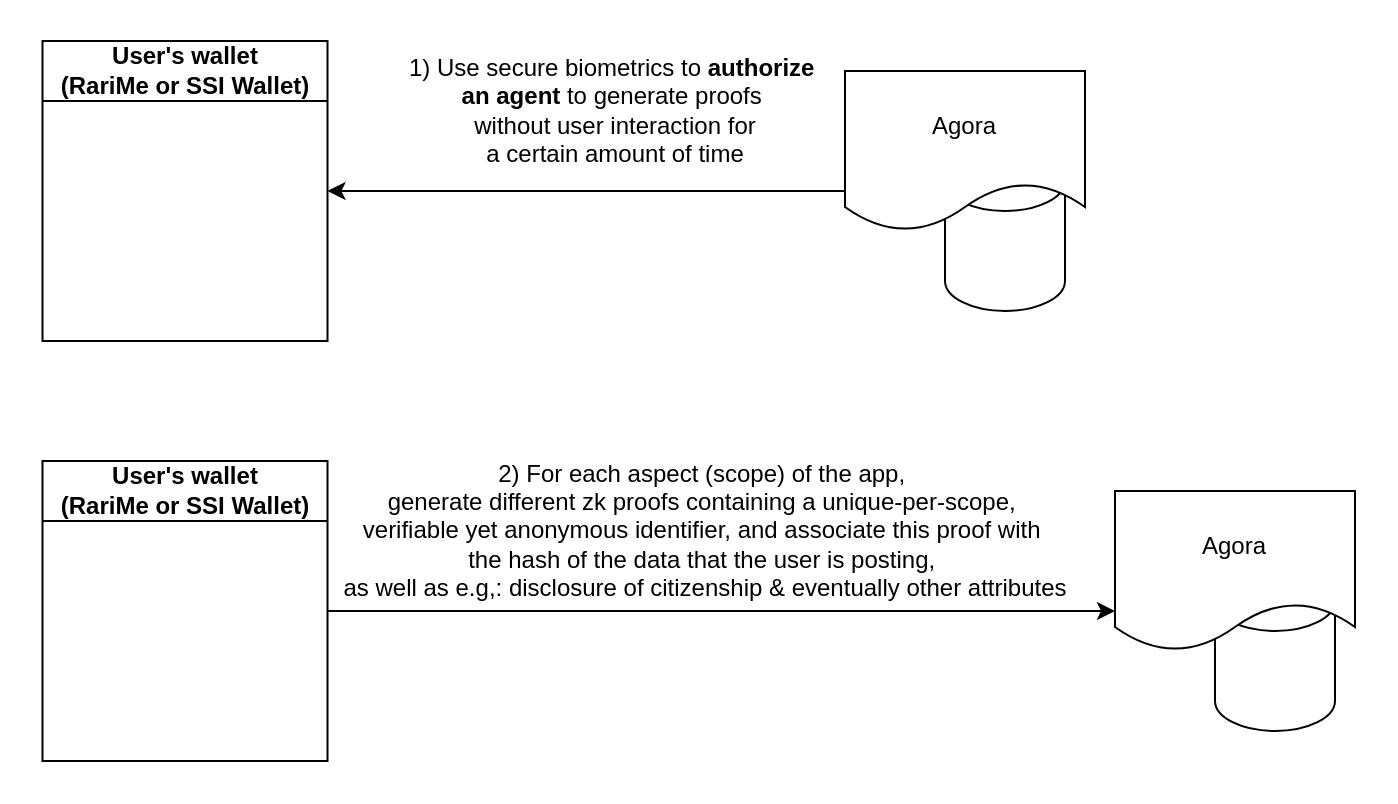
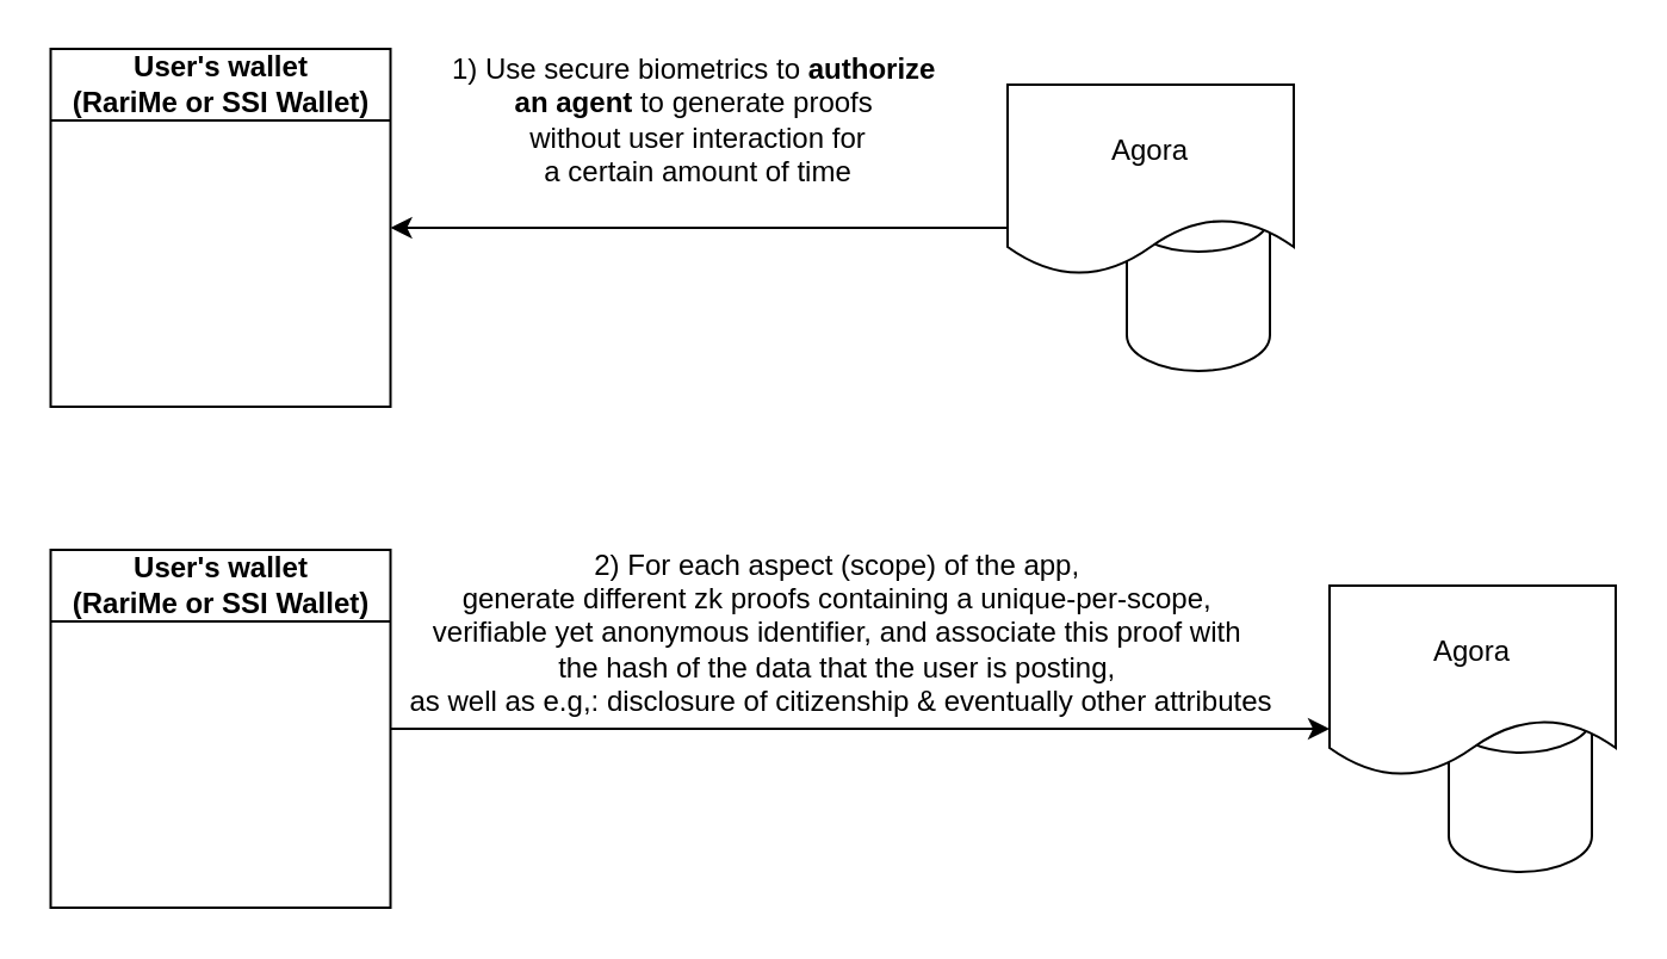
  <mxCell id="0" />
  <mxCell id="1" parent="0" />
  <mxCell id="2" value="User's wallet&lt;div&gt;(RariMe or SSI Wallet)&lt;/div&gt;" style="swimlane;whiteSpace=wrap;html=1;startSize=30;" vertex="1" parent="1"><mxGeometry x="20.75" y="20" width="142.5" height="150" as="geometry" /></mxCell>
  <mxCell id="3" style="edgeStyle=orthogonalEdgeStyle;rounded=0;orthogonalLoop=1;jettySize=auto;html=1;entryX=0;entryY=0.75;entryDx=0;entryDy=0;startArrow=classic;startFill=1;endArrow=none;endFill=0;" edge="1" parent="1" source="2" target="6"><mxGeometry relative="1" as="geometry" /></mxCell>
- <mxCell id="4" value="1) Use secure biometrics to&amp;nbsp;&lt;b&gt;authorize&lt;/b&gt;&amp;nbsp;&lt;div&gt;&lt;b&gt;an agent&lt;/b&gt;&amp;nbsp;to generate proofs&amp;nbsp;&lt;div&gt;without user interaction for&lt;/div&gt;&lt;/div&gt;&lt;div&gt;a certain amount of time&lt;/div&gt;" style="text;html=1;align=center;verticalAlign=middle;resizable=0;points=[];autosize=1;strokeColor=none;fillColor=none;" vertex="1" parent="1"><mxGeometry x="192" y="20" width="230" height="70" as="geometry" /></mxCell>
+ <mxCell id="4" value="1) Use secure biometrics to&amp;nbsp;&lt;b&gt;authorize&lt;/b&gt;&amp;nbsp;&lt;div&gt;&lt;b&gt;an agent&lt;/b&gt;&amp;nbsp;to generate proofs&amp;nbsp;&lt;div&gt;without user interaction for&lt;/div&gt;&lt;/div&gt;&lt;div&gt;a certain amount of time&lt;/div&gt;" style="text;html=1;align=center;verticalAlign=middle;resizable=0;points=[];autosize=1;strokeColor=none;fillColor=none;" vertex="1" parent="1"><mxGeometry x="177" y="15" width="230" height="70" as="geometry" /></mxCell>
  <mxCell id="5" value="" style="shape=cylinder3;whiteSpace=wrap;html=1;boundedLbl=1;backgroundOutline=1;size=15;" vertex="1" parent="1"><mxGeometry x="472" y="75" width="60" height="80" as="geometry" /></mxCell>
  <mxCell id="6" value="Agora" style="shape=document;whiteSpace=wrap;html=1;boundedLbl=1;" vertex="1" parent="1"><mxGeometry x="422" y="35" width="120" height="80" as="geometry" /></mxCell>
  <mxCell id="7" value="User's wallet&lt;div&gt;(RariMe or SSI Wallet)&lt;/div&gt;" style="swimlane;whiteSpace=wrap;html=1;startSize=30;" vertex="1" parent="1"><mxGeometry x="20.75" y="230" width="142.5" height="150" as="geometry" /></mxCell>
  <mxCell id="8" style="edgeStyle=orthogonalEdgeStyle;rounded=0;orthogonalLoop=1;jettySize=auto;html=1;entryX=0;entryY=0.75;entryDx=0;entryDy=0;startArrow=none;startFill=0;endArrow=classic;endFill=1;" edge="1" parent="1" source="7" target="11"><mxGeometry relative="1" as="geometry" /></mxCell>
  <mxCell id="9" value="2) For each aspect (scope) of the app,&amp;nbsp;&lt;div&gt;&lt;span style=&quot;background-color: initial;&quot;&gt;generate different zk proofs&amp;nbsp;&lt;/span&gt;&lt;span style=&quot;background-color: initial;&quot;&gt;containing&amp;nbsp;&lt;/span&gt;&lt;span style=&quot;background-color: initial;&quot;&gt;a&amp;nbsp;&lt;/span&gt;&lt;span style=&quot;background-color: initial;&quot;&gt;unique-per-scope,&amp;nbsp;&lt;/span&gt;&lt;/div&gt;&lt;div&gt;&lt;span style=&quot;background-color: initial;&quot;&gt;verifiable yet anonymous identifier,&amp;nbsp;&lt;/span&gt;&lt;span style=&quot;background-color: initial;&quot;&gt;and associate this proof with&amp;nbsp;&lt;/span&gt;&lt;/div&gt;&lt;div&gt;&lt;div&gt;&lt;div&gt;&lt;span style=&quot;background-color: initial;&quot;&gt;the hash of the data that the user&amp;nbsp;&lt;/span&gt;&lt;span style=&quot;background-color: initial;&quot;&gt;is posting,&amp;nbsp;&lt;/span&gt;&lt;/div&gt;&lt;div&gt;&lt;span style=&quot;background-color: initial;&quot;&gt;as well as&lt;/span&gt;&amp;nbsp;e.g,: disclosure of citizenship&amp;nbsp;&lt;span style=&quot;background-color: initial;&quot;&gt;&amp;amp; eventually other attributes&lt;/span&gt;&lt;/div&gt;&lt;/div&gt;&lt;/div&gt;" style="text;html=1;align=center;verticalAlign=middle;resizable=0;points=[];autosize=1;strokeColor=none;fillColor=none;" vertex="1" parent="1"><mxGeometry x="157" y="220" width="390" height="90" as="geometry" /></mxCell>
  <mxCell id="10" value="" style="shape=cylinder3;whiteSpace=wrap;html=1;boundedLbl=1;backgroundOutline=1;size=15;" vertex="1" parent="1"><mxGeometry x="607" y="285" width="60" height="80" as="geometry" /></mxCell>
  <mxCell id="11" value="Agora" style="shape=document;whiteSpace=wrap;html=1;boundedLbl=1;" vertex="1" parent="1"><mxGeometry x="557" y="245" width="120" height="80" as="geometry" /></mxCell>
